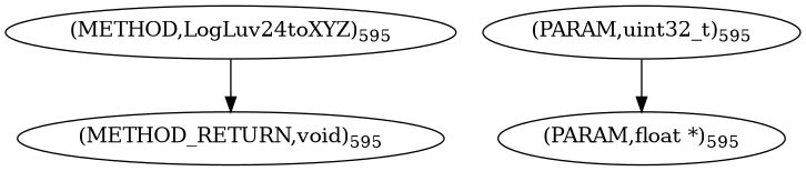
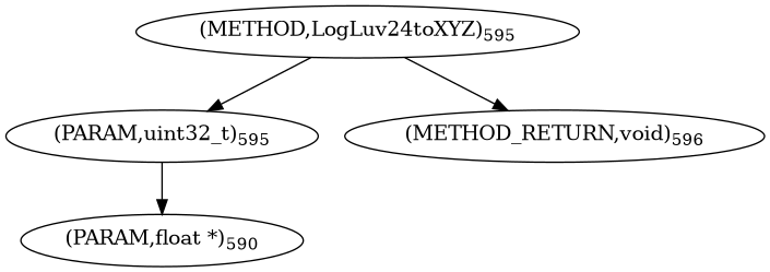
  digraph {
    n1 [label=<(METHOD,LogLuv24toXYZ)<SUB>595</SUB>>]
    n2 [label=<(PARAM,uint32_t)<SUB>595</SUB>>]
-   n3 [label=<(METHOD_RETURN,void)<SUB>595</SUB>>]
-   n4 [label=<(PARAM,float *)<SUB>595</SUB>>]
+   n3 [label=<(METHOD_RETURN,void)<SUB>596</SUB>>]
+   n4 [label=<(PARAM,float *)<SUB>590</SUB>>]
+   n1 -> n2
    n1 -> n3
    n2 -> n4
  }
